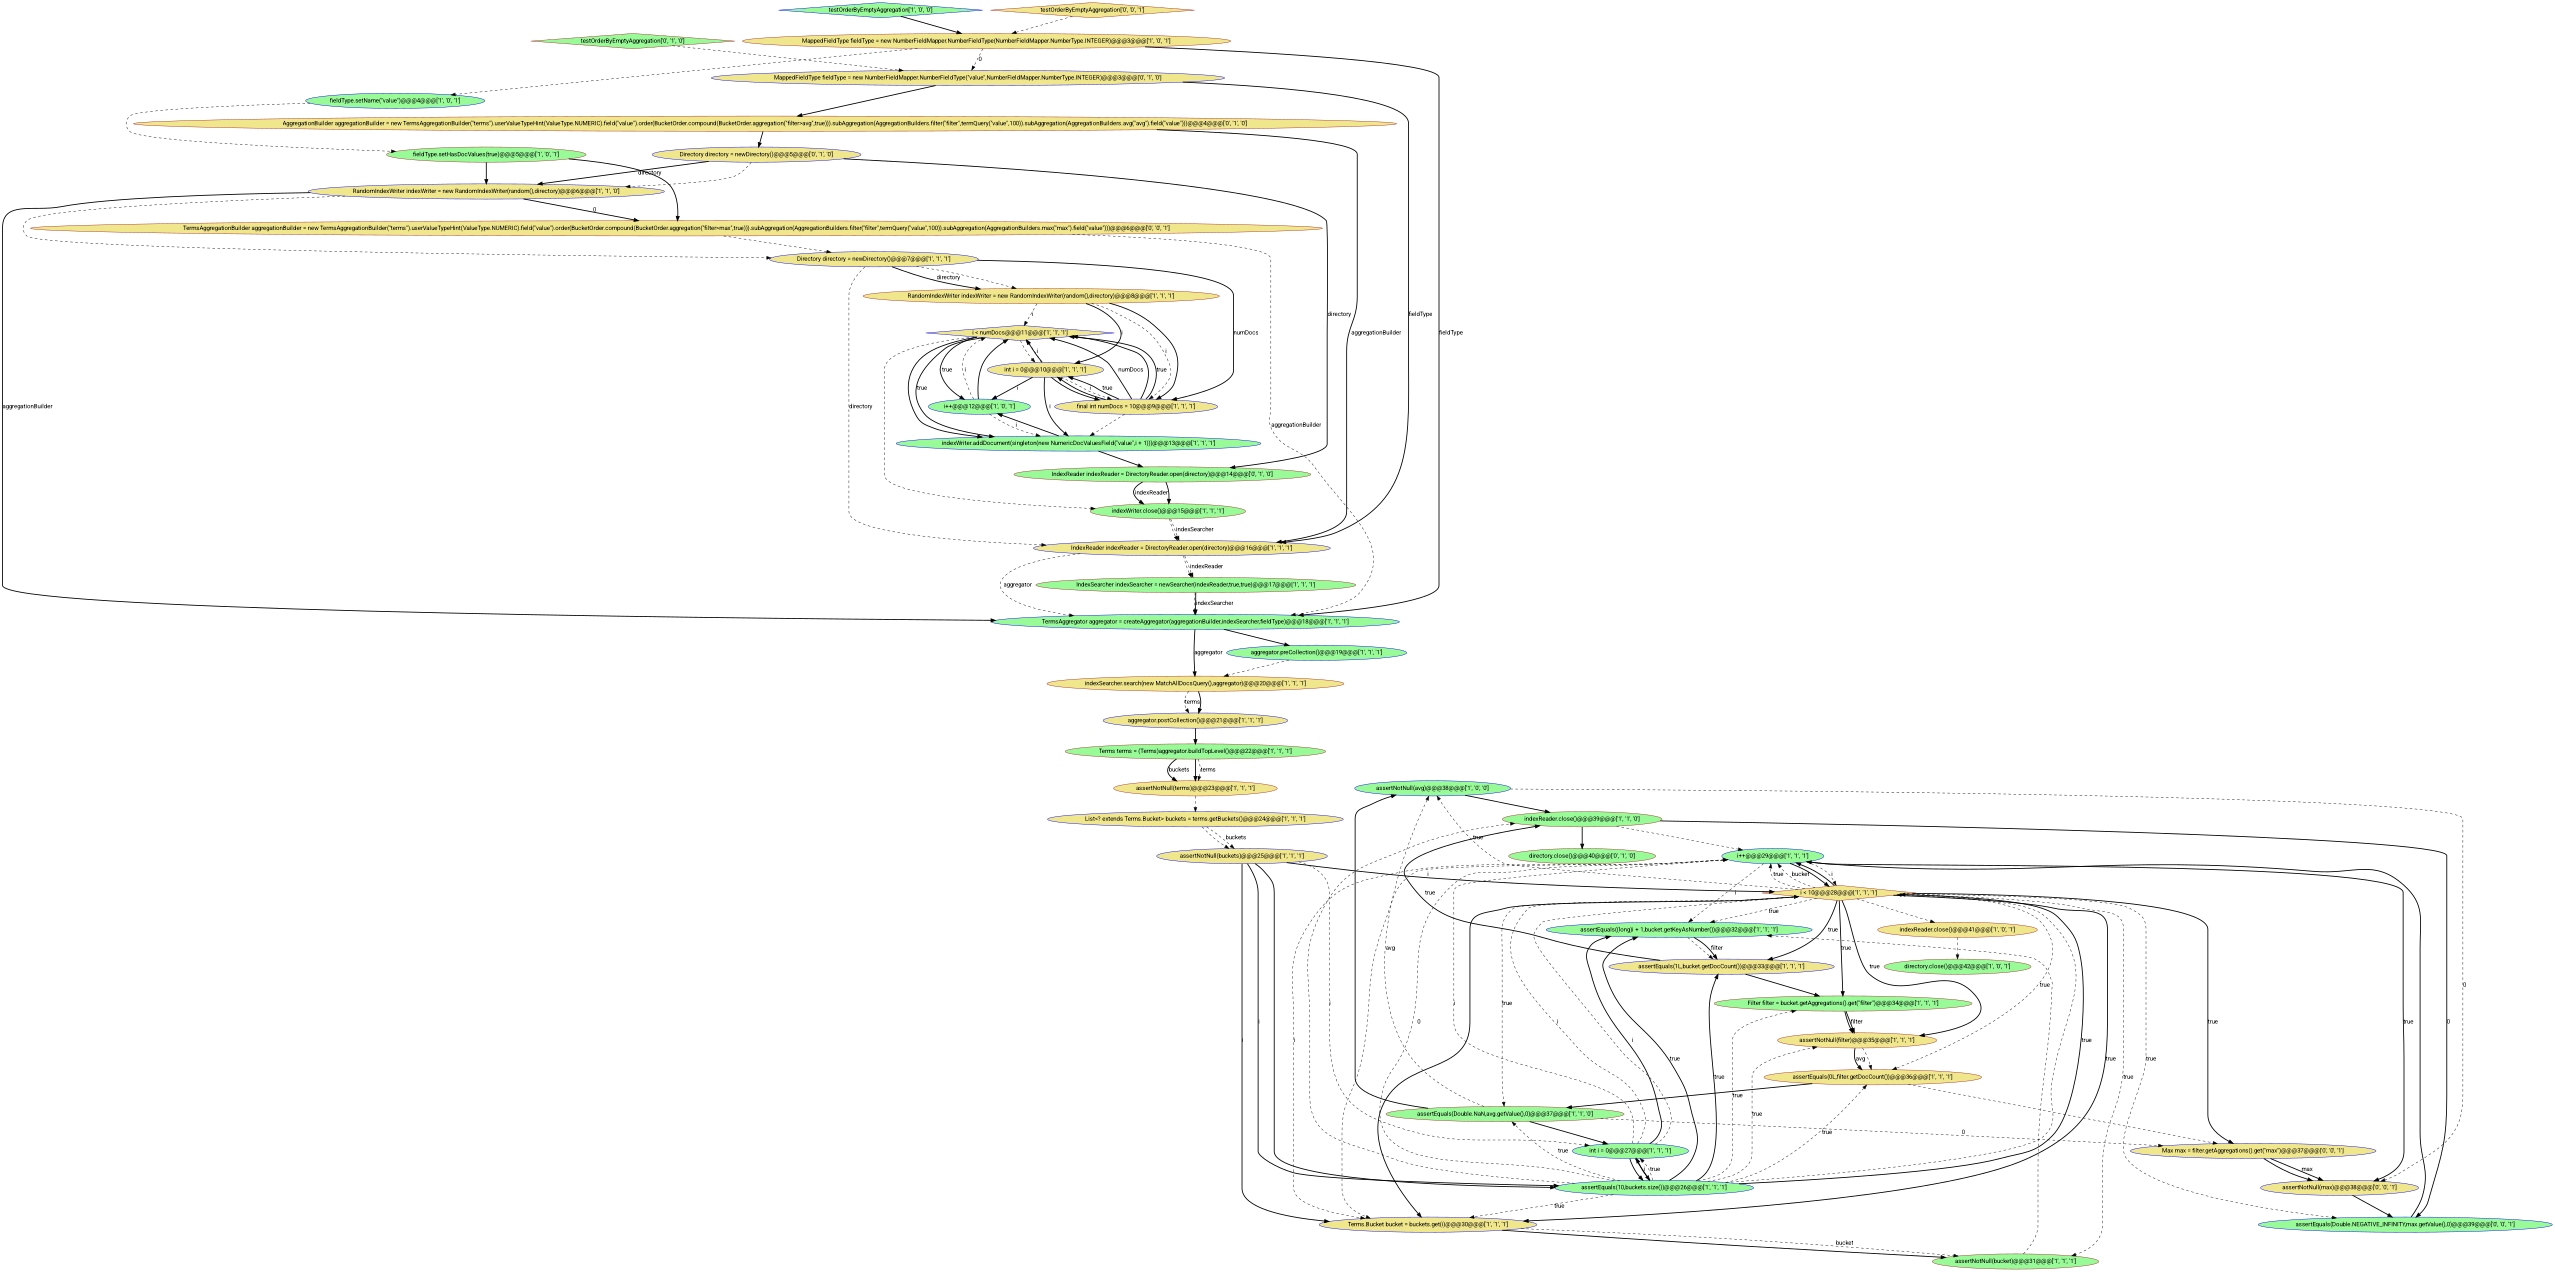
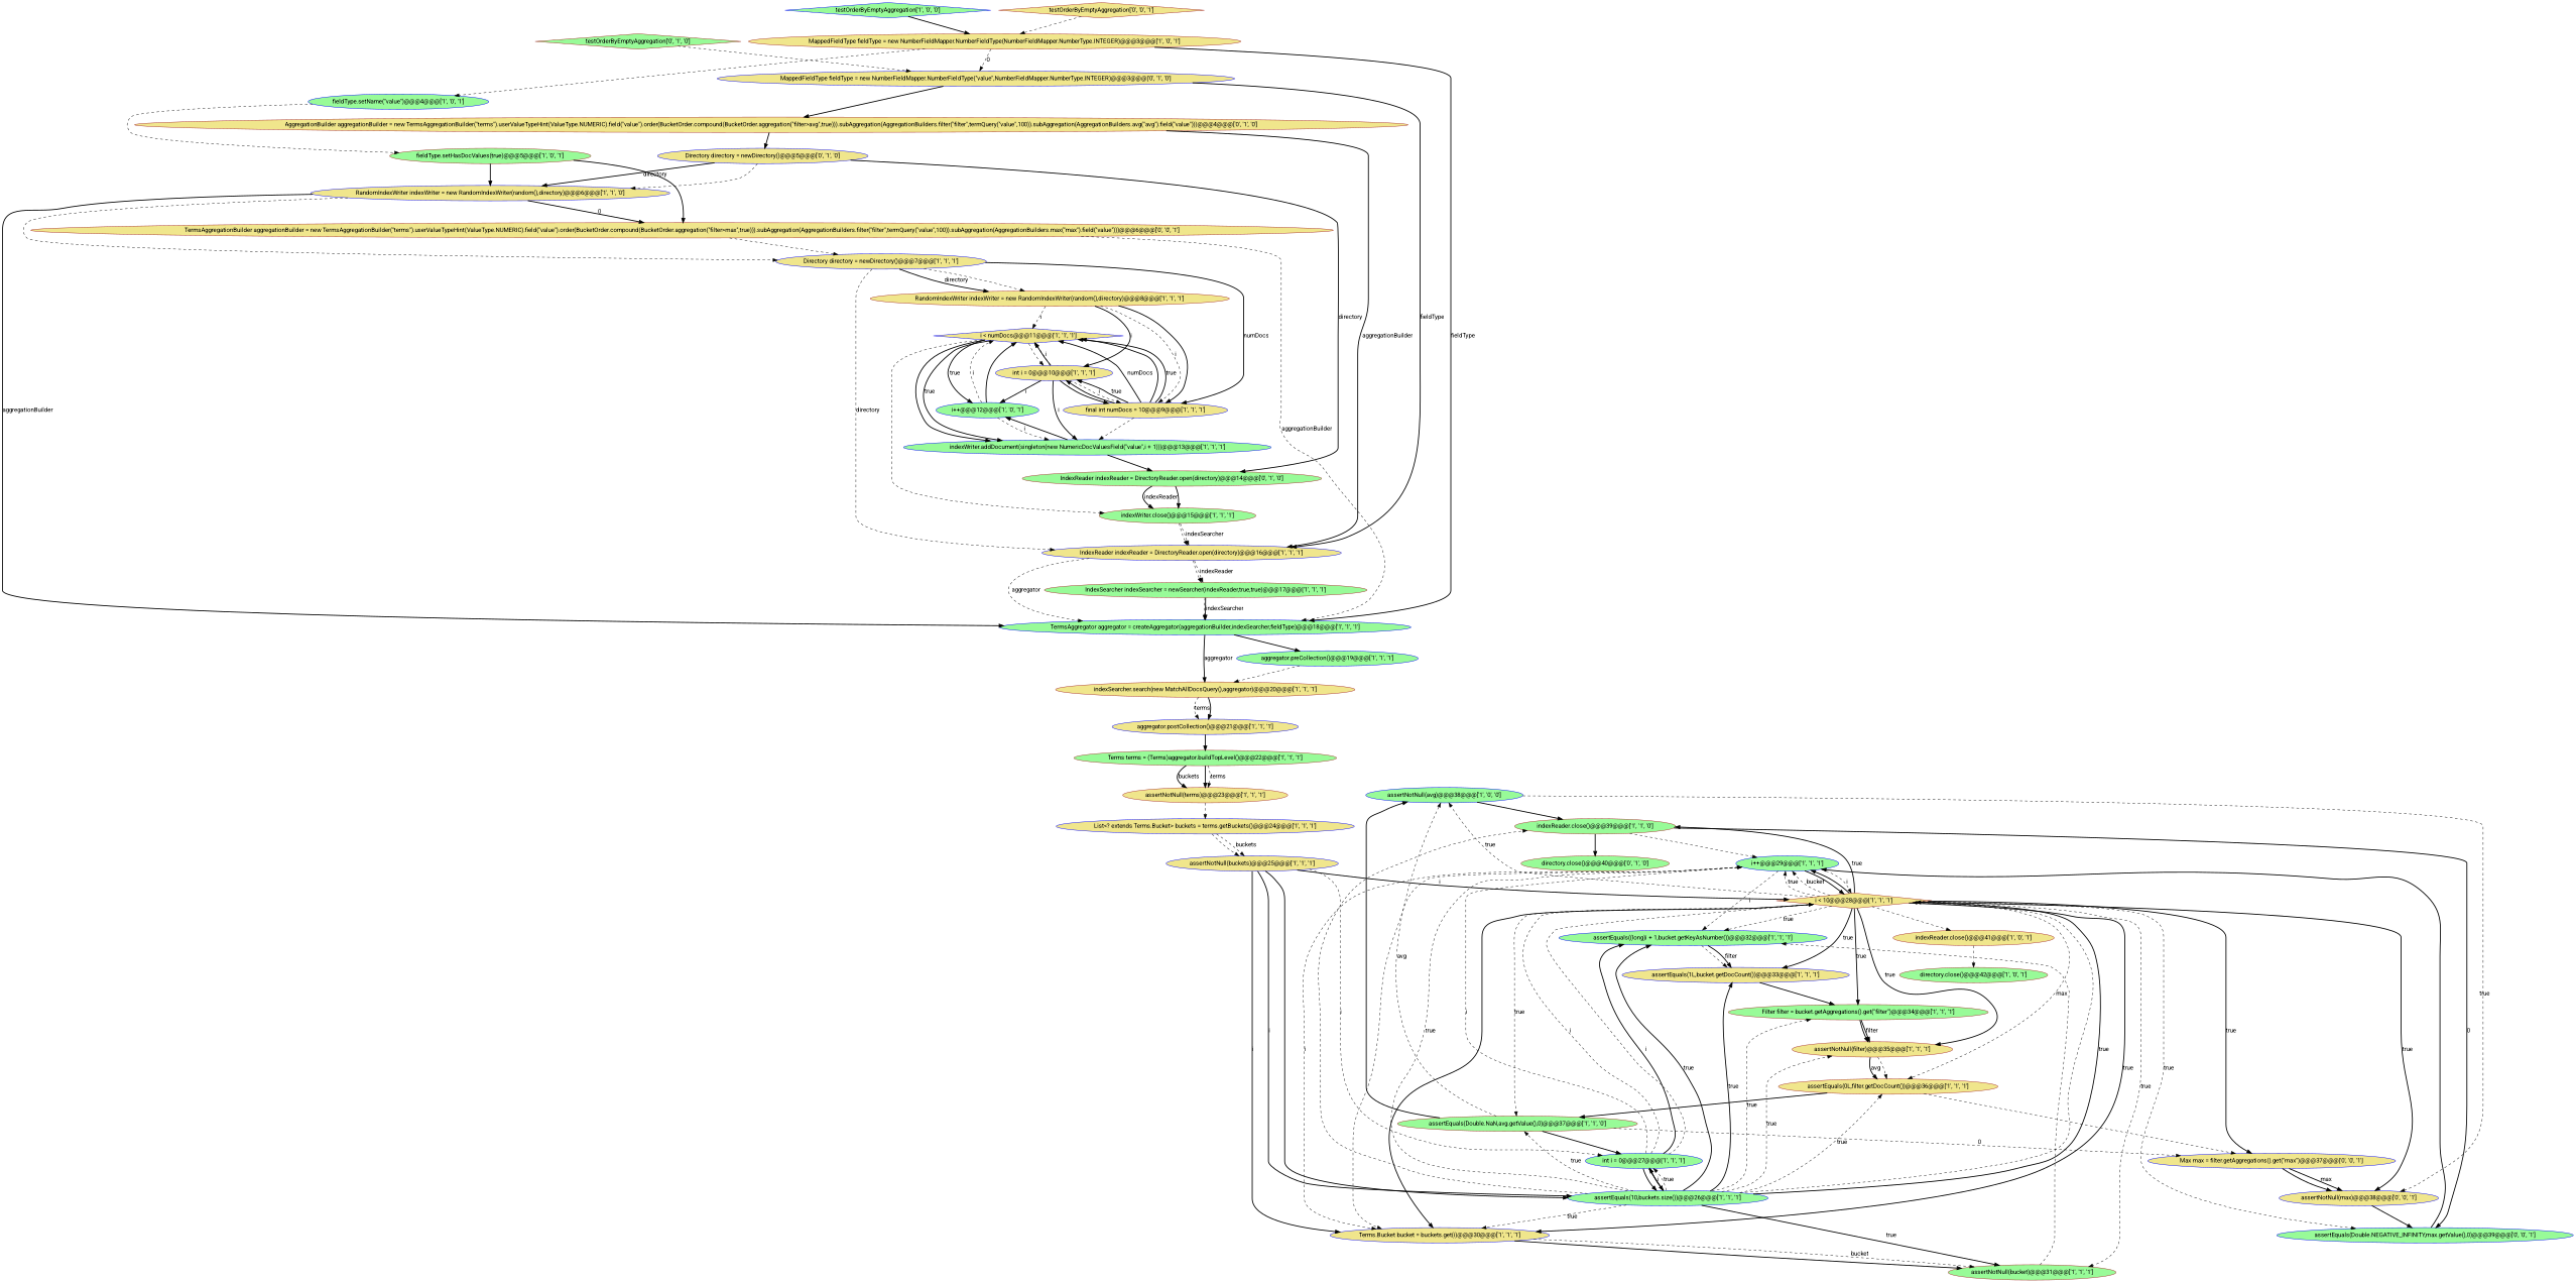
  digraph {
    fontname=Roboto
    node [color=blue fillcolor=khaki fontname=Roboto shape=ellipse style=filled]
    edge [fontname=Roboto style=bold]
    n1 [fillcolor=palegreen label="assertNotNull(avg)@@@38@@@['1', '0', '0']"]
    n2 [color=brown fillcolor=palegreen label="indexReader.close()@@@39@@@['1', '1', '0']"]
    n3 [label="assertNotNull(max)@@@38@@@['0', '0', '1']"]
    n4 [fillcolor=palegreen label="i++@@@29@@@['1', '1', '1']"]
    n5 [fillcolor=palegreen label="assertEquals(Double.NEGATIVE_INFINITY,max.getValue(),0)@@@39@@@['0', '0', '1']"]
    n6 [color=brown fillcolor=palegreen label="directory.close()@@@40@@@['0', '1', '0']"]
    n7 [label="i < numDocs@@@11@@@['1', '1', '1']" shape=diamond]
    n8 [fillcolor=palegreen label="i++@@@12@@@['1', '0', '1']"]
    n9 [label="int i = 0@@@10@@@['1', '1', '1']"]
    n10 [color=brown fillcolor=palegreen label="indexWriter.close()@@@15@@@['1', '1', '1']"]
    n11 [fillcolor=palegreen label="indexWriter.addDocument(singleton(new NumericDocValuesField(\"value\",i + 1)))@@@13@@@['1', '1', '1']"]
    n12 [label="final int numDocs = 10@@@9@@@['1', '1', '1']"]
    n13 [label="IndexReader indexReader = DirectoryReader.open(directory)@@@16@@@['1', '1', '1']"]
    n14 [color=brown fillcolor=palegreen label="IndexReader indexReader = DirectoryReader.open(directory)@@@14@@@['0', '1', '0']"]
    n15 [color=brown label="MappedFieldType fieldType = new NumberFieldMapper.NumberFieldType(NumberFieldMapper.NumberType.INTEGER)@@@3@@@['1', '0', '1']"]
    n16 [label="MappedFieldType fieldType = new NumberFieldMapper.NumberFieldType(\"value\",NumberFieldMapper.NumberType.INTEGER)@@@3@@@['0', '1', '0']"]
    n17 [fillcolor=palegreen label="TermsAggregator aggregator = createAggregator(aggregationBuilder,indexSearcher,fieldType)@@@18@@@['1', '1', '1']"]
    n18 [fillcolor=palegreen label="fieldType.setName(\"value\")@@@4@@@['1', '0', '1']"]
    n19 [color=brown label="AggregationBuilder aggregationBuilder = new TermsAggregationBuilder(\"terms\").userValueTypeHint(ValueType.NUMERIC).field(\"value\").order(BucketOrder.compound(BucketOrder.aggregation(\"filter>avg\",true))).subAggregation(AggregationBuilders.filter(\"filter\",termQuery(\"value\",100)).subAggregation(AggregationBuilders.avg(\"avg\").field(\"value\")))@@@4@@@['0', '1', '0']"]
    n20 [fillcolor=palegreen label="aggregator.preCollection()@@@19@@@['1', '1', '1']"]
    n21 [color=brown label="indexSearcher.search(new MatchAllDocsQuery(),aggregator)@@@20@@@['1', '1', '1']"]
    n22 [color=brown fillcolor=palegreen label="fieldType.setHasDocValues(true)@@@5@@@['1', '0', '1']"]
    n23 [label="Max max = filter.getAggregations().get(\"max\")@@@37@@@['0', '0', '1']"]
    n24 [label="assertNotNull(buckets)@@@25@@@['1', '1', '1']"]
    n25 [color=brown label="i < 10@@@28@@@['1', '1', '1']" shape=diamond]
    n26 [label="Terms.Bucket bucket = buckets.get(i)@@@30@@@['1', '1', '1']"]
    n27 [fillcolor=palegreen label="int i = 0@@@27@@@['1', '1', '1']"]
    n28 [fillcolor=palegreen label="assertEquals(10,buckets.size())@@@26@@@['1', '1', '1']"]
    n29 [color=brown fillcolor=palegreen label="assertEquals(Double.NaN,avg.getValue(),0)@@@37@@@['1', '1', '0']"]
    n30 [color=brown label="assertNotNull(filter)@@@35@@@['1', '1', '1']"]
    n31 [color=brown fillcolor=palegreen label="Filter filter = bucket.getAggregations().get(\"filter\")@@@34@@@['1', '1', '1']"]
    n32 [label="assertEquals(1L,bucket.getDocCount())@@@33@@@['1', '1', '1']"]
    n33 [color=brown fillcolor=palegreen label="assertNotNull(bucket)@@@31@@@['1', '1', '1']"]
    n34 [color=brown label="assertEquals(0L,filter.getDocCount())@@@36@@@['1', '1', '1']"]
    n35 [fillcolor=palegreen label="assertEquals((long)i + 1,bucket.getKeyAsNumber())@@@32@@@['1', '1', '1']"]
    n36 [color=brown label="indexReader.close()@@@41@@@['1', '0', '1']"]
    n37 [fillcolor=palegreen label="testOrderByEmptyAggregation['1', '0', '0']" shape=diamond]
    n38 [color=brown fillcolor=palegreen label="directory.close()@@@42@@@['1', '0', '1']"]
    n39 [label="aggregator.postCollection()@@@21@@@['1', '1', '1']"]
    n40 [color=brown fillcolor=palegreen label="Terms terms = (Terms)aggregator.buildTopLevel()@@@22@@@['1', '1', '1']"]
    n41 [color=brown label="assertNotNull(terms)@@@23@@@['1', '1', '1']"]
    n42 [label="List<? extends Terms.Bucket> buckets = terms.getBuckets()@@@24@@@['1', '1', '1']"]
    n43 [label="Directory directory = newDirectory()@@@5@@@['0', '1', '0']"]
    n44 [color=brown fillcolor=palegreen label="IndexSearcher indexSearcher = newSearcher(indexReader,true,true)@@@17@@@['1', '1', '1']"]
    n45 [label="RandomIndexWriter indexWriter = new RandomIndexWriter(random(),directory)@@@6@@@['1', '1', '0']"]
    n46 [color=brown label="testOrderByEmptyAggregation['0', '0', '1']" shape=diamond]
    n47 [color=brown fillcolor=palegreen label="testOrderByEmptyAggregation['0', '1', '0']" shape=diamond]
    n48 [color=brown label="TermsAggregationBuilder aggregationBuilder = new TermsAggregationBuilder(\"terms\").userValueTypeHint(ValueType.NUMERIC).field(\"value\").order(BucketOrder.compound(BucketOrder.aggregation(\"filter>max\",true))).subAggregation(AggregationBuilders.filter(\"filter\",termQuery(\"value\",100)).subAggregation(AggregationBuilders.max(\"max\").field(\"value\")))@@@6@@@['0', '0', '1']"]
    n49 [label="Directory directory = newDirectory()@@@7@@@['1', '1', '1']"]
    n50 [color=brown label="RandomIndexWriter indexWriter = new RandomIndexWriter(random(),directory)@@@8@@@['1', '1', '1']"]
    n1 -> n2
-   n1 -> n3 [label=0 style=dashed]
+   n1 -> n3 [label=true style=dashed]
    n2 -> n4 [style=dashed]
    n2 -> n5 [label=0]
    n2 -> n6
    n3 -> n5
    n4 -> n25
    n4 -> n25 [label=i style=dashed]
    n4 -> n26 [label=i style=dashed]
    n4 -> n26 [style=dashed]
    n4 -> n35 [label=i style=dashed]
    n5 -> n4
    n7 -> n8 [label=true]
    n7 -> n9 [style=dashed]
    n7 -> n10 [style=dashed]
    n7 -> n11 [label=true]
    n7 -> n11
    n8 -> n7 [label=i style=dashed]
    n8 -> n7
    n8 -> n11 [label=i style=dashed]
    n9 -> n7
    n9 -> n7 [label=i style=dashed]
    n9 -> n8 [label=i]
    n9 -> n11 [label=i]
    n9 -> n12
    n9 -> n12 [label=i style=dashed]
    n10 -> n13 [label=indexSearcher style=dashed]
    n10 -> n13 [style=dashed]
    n11 -> n8
    n11 -> n14
    n12 -> n7
    n12 -> n7 [label=true]
    n12 -> n7 [label=numDocs]
    n12 -> n9
    n12 -> n9 [label=true]
    n12 -> n11 [style=dashed]
    n13 -> n17 [label=aggregator style=dashed]
    n13 -> n44 [style=dashed]
    n13 -> n44 [label=indexReader style=dashed]
    n14 -> n10 [label=indexReader]
    n14 -> n10
    n15 -> n16 [label=0 style=dashed]
    n15 -> n17 [label=fieldType]
    n15 -> n18 [style=dashed]
    n16 -> n13 [label=fieldType]
    n16 -> n19
    n17 -> n20
    n17 -> n21 [label=aggregator]
    n18 -> n22 [style=dashed]
    n19 -> n13 [label=aggregationBuilder]
    n19 -> n43
    n20 -> n21 [style=dashed]
    n21 -> n39 [label=terms style=dashed]
    n21 -> n39
    n22 -> n45
    n22 -> n48
    n23 -> n3 [label=max]
    n23 -> n3
    n24 -> n25 [label=i]
    n24 -> n26 [label=i]
    n24 -> n27 [label=i style=dashed]
    n24 -> n28
    n24 -> n28 [label=i]
    n25 -> n1 [label=true style=dashed]
-   n32 -> n2 [label=true]
-   n4 -> n3 [label=true]
+   n25 -> n2 [label=true]
+   n25 -> n3 [label=true]
    n25 -> n4 [label=true style=dashed]
    n25 -> n4 [label=bucket style=dashed]
    n25 -> n4
    n25 -> n5 [label=true style=dashed]
    n25 -> n23 [label=true]
    n25 -> n26 [label=true]
    n25 -> n26
    n25 -> n29 [label=true style=dashed]
    n25 -> n30 [label=true]
    n25 -> n31 [label=true]
    n25 -> n32 [label=true]
    n25 -> n33 [label=true style=dashed]
-   n25 -> n34 [label=true style=dashed]
+   n25 -> n34 [label=max style=dashed]
    n25 -> n35 [label=true style=dashed]
    n25 -> n36 [style=dashed]
    n26 -> n33 [label=bucket style=dashed]
    n26 -> n33
    n27 -> n4 [label=i style=dashed]
    n27 -> n25 [label=i style=dashed]
    n27 -> n25 [style=dashed]
    n27 -> n28
    n27 -> n28 [label=i]
    n27 -> n35 [label=i]
    n28 -> n2 [style=dashed]
-   n28 -> n4 [label=0 style=dashed]
+   n28 -> n4 [label=true style=dashed]
    n28 -> n25 [style=dashed]
    n28 -> n25 [label=true]
    n28 -> n26 [label=true style=dashed]
    n28 -> n27
    n28 -> n27 [label=true style=dashed]
    n28 -> n29 [label=true style=dashed]
    n28 -> n30 [label=true style=dashed]
    n28 -> n31 [label=true style=dashed]
    n28 -> n32 [label=true]
+   n28 -> n33 [label=true]
    n28 -> n34 [label=true style=dashed]
    n28 -> n35 [label=true]
    n29 -> n1
    n29 -> n1 [label=avg style=dashed]
    n29 -> n23 [label=0 style=dashed]
    n29 -> n27
    n30 -> n34 [style=dashed]
    n30 -> n34 [label=avg]
    n31 -> n30 [label=filter]
    n31 -> n30
    n32 -> n31
    n33 -> n35 [style=dashed]
    n34 -> n23 [style=dashed]
    n34 -> n29
    n35 -> n32 [style=dashed]
    n35 -> n32 [label=filter]
    n36 -> n38 [style=dashed]
    n37 -> n15
    n39 -> n40
    n40 -> n41 [label=buckets]
    n40 -> n41
    n40 -> n41 [label=terms style=dashed]
    n41 -> n42 [style=dashed]
    n42 -> n24 [label=buckets style=dashed]
    n42 -> n24 [style=dashed]
    n43 -> n14 [label=directory]
    n43 -> n45 [style=dashed]
    n43 -> n45 [label=directory]
    n44 -> n17 [style=dashed]
    n44 -> n17 [label=indexSearcher]
    n45 -> n17 [label=aggregationBuilder]
    n45 -> n48 [label=0]
    n45 -> n49 [style=dashed]
    n46 -> n15 [style=dashed]
    n47 -> n16 [style=dashed]
    n48 -> n17 [label=aggregationBuilder style=dashed]
    n48 -> n49 [style=dashed]
    n49 -> n12 [label=numDocs]
    n49 -> n13 [label=directory style=dashed]
    n49 -> n50 [label=directory]
    n49 -> n50 [style=dashed]
    n50 -> n7 [label=i style=dashed]
    n50 -> n9 [label=i]
    n50 -> n12 [label=i style=dashed]
    n50 -> n12
  }
